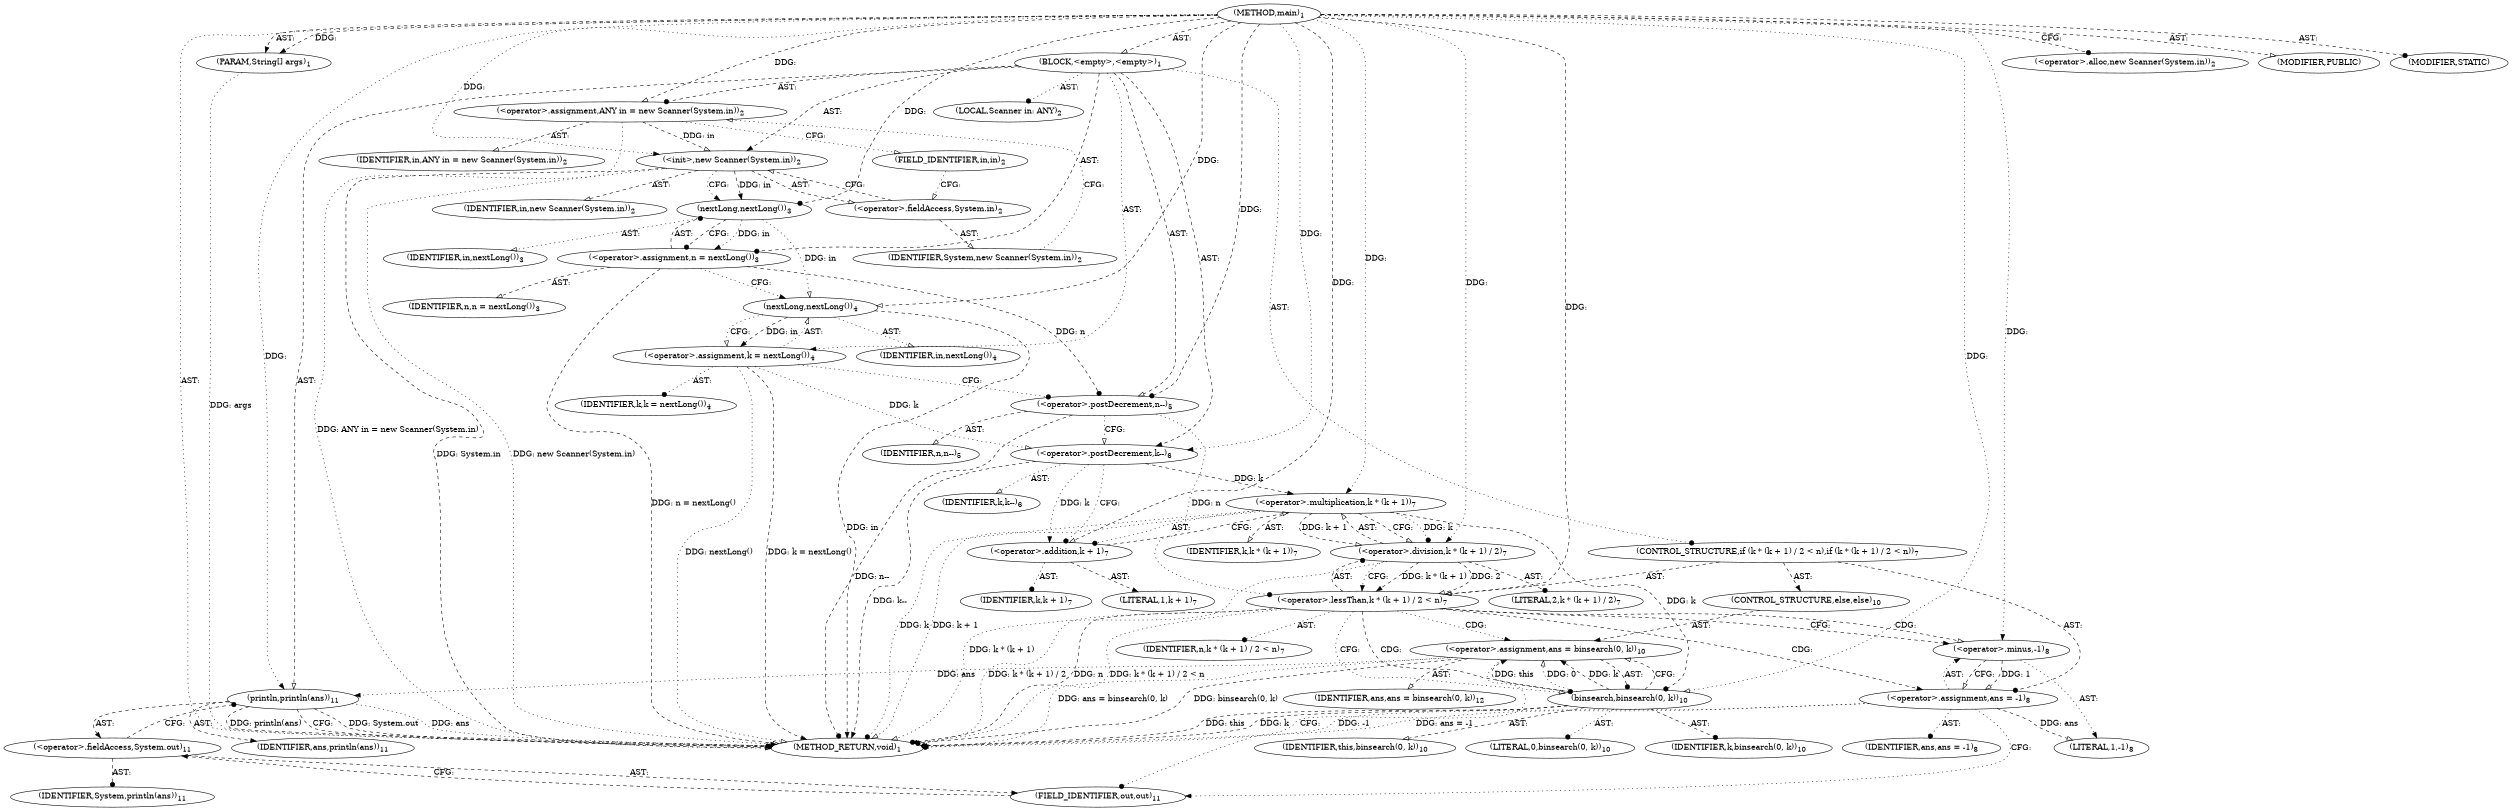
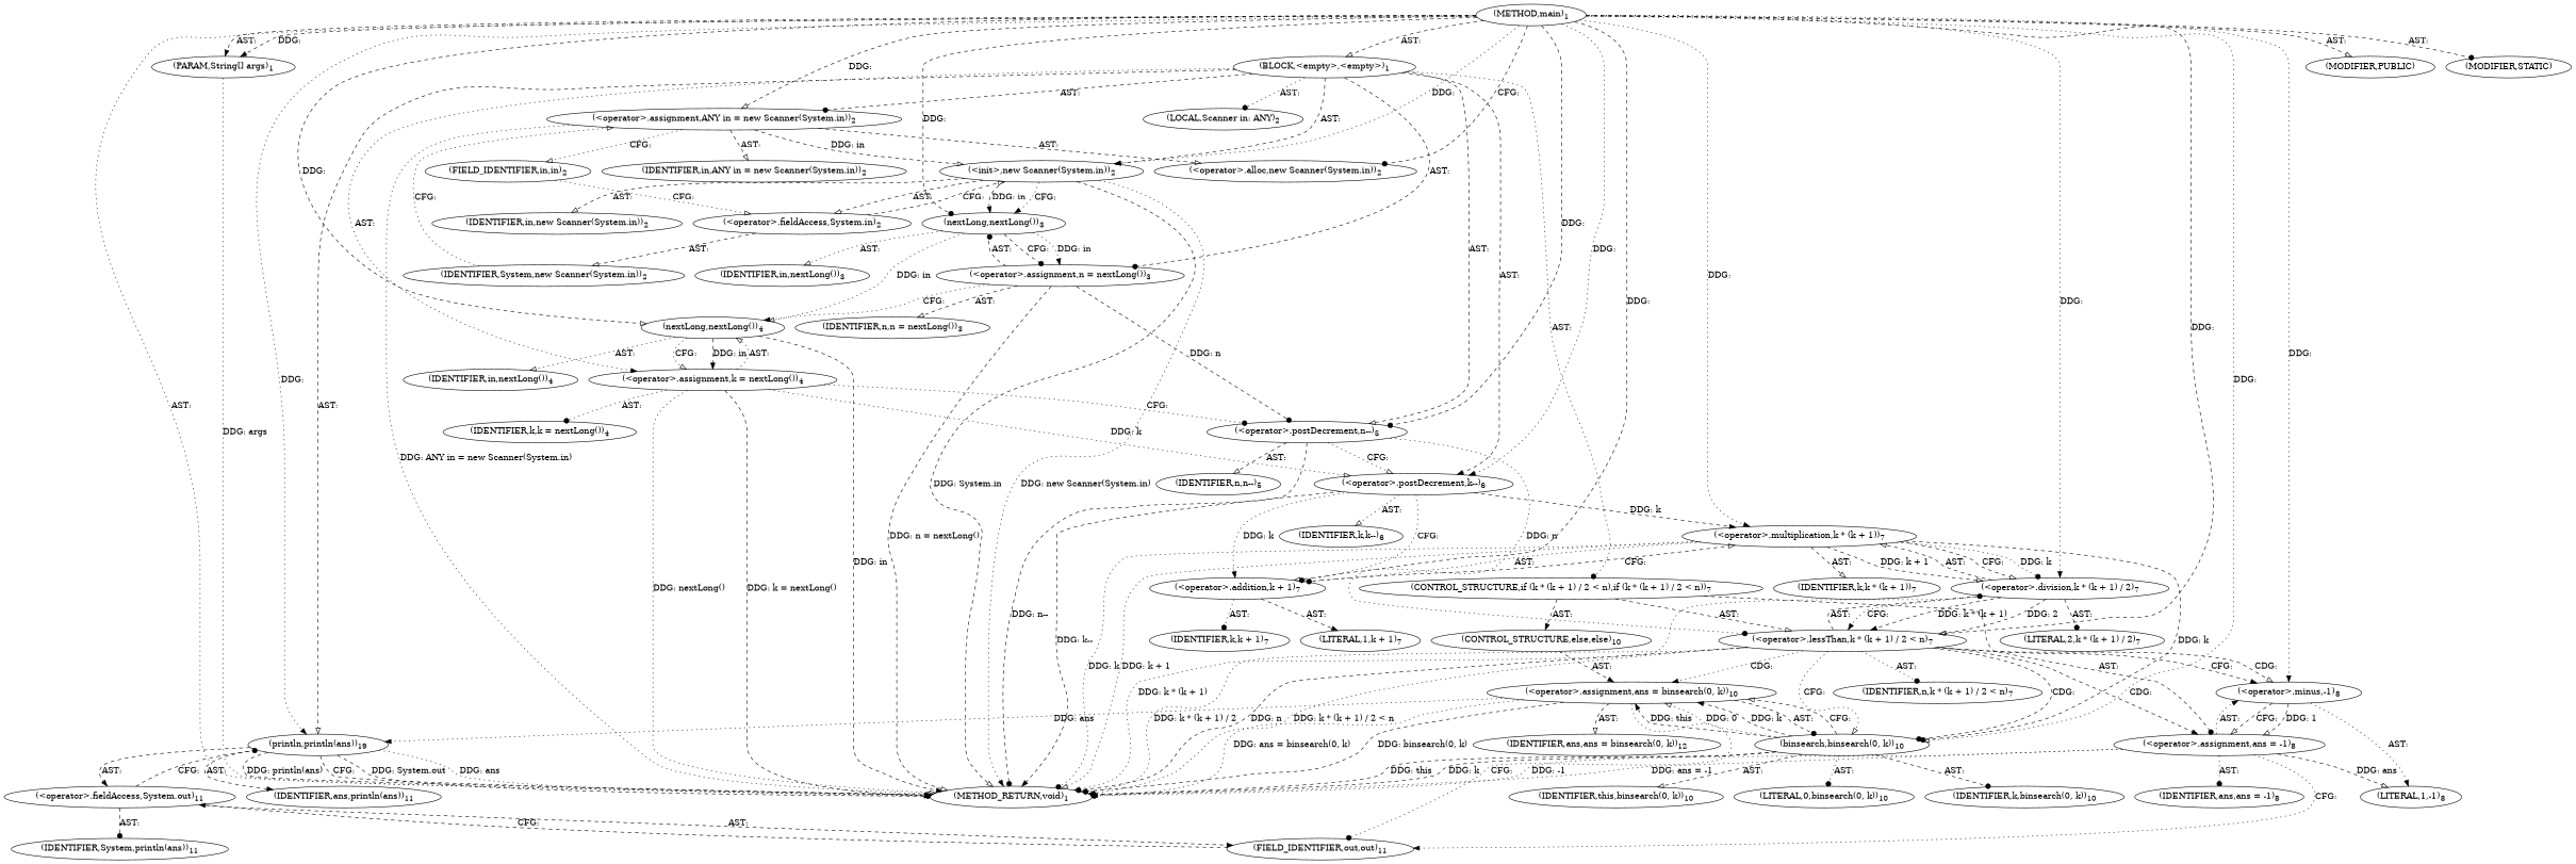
  digraph {
    edge [arrowhead=onormal style=dashed]
    n1 [label=<(METHOD,main)<SUB>1</SUB>>]
    n2 [label=<(PARAM,String[] args)<SUB>1</SUB>>]
    n3 [label=<(BLOCK,&lt;empty&gt;,&lt;empty&gt;)<SUB>1</SUB>>]
    n4 [label=<(&lt;operator&gt;.assignment,ANY in = new Scanner(System.in))<SUB>2</SUB>>]
    n5 [label=<(&lt;operator&gt;.alloc,new Scanner(System.in))<SUB>2</SUB>>]
    n6 [label=<(&lt;init&gt;,new Scanner(System.in))<SUB>2</SUB>>]
    n7 [label=<(nextLong,nextLong())<SUB>3</SUB>>]
    n8 [label=<(nextLong,nextLong())<SUB>4</SUB>>]
    n9 [label=<(&lt;operator&gt;.postDecrement,n--)<SUB>5</SUB>>]
    n10 [label=<(&lt;operator&gt;.postDecrement,k--)<SUB>6</SUB>>]
    n11 [label=<(&lt;operator&gt;.lessThan,k * (k + 1) / 2 &lt; n)<SUB>7</SUB>>]
    n12 [label=<(&lt;operator&gt;.division,k * (k + 1) / 2)<SUB>7</SUB>>]
    n13 [label=<(&lt;operator&gt;.multiplication,k * (k + 1))<SUB>7</SUB>>]
    n14 [label=<(&lt;operator&gt;.addition,k + 1)<SUB>7</SUB>>]
    n15 [label=<(&lt;operator&gt;.minus,-1)<SUB>8</SUB>>]
    n16 [label=<(binsearch,binsearch(0, k))<SUB>10</SUB>>]
-   n17 [label=<(println,println(ans))<SUB>11</SUB>>]
+   n17 [label=<(println,println(ans))<SUB>19</SUB>>]
    n18 [label=<(MODIFIER,PUBLIC)>]
    n19 [label=<(MODIFIER,STATIC)>]
    n20 [label=<(METHOD_RETURN,void)<SUB>1</SUB>>]
    n21 [label=<(LOCAL,Scanner in: ANY)<SUB>2</SUB>>]
    n22 [label=<(&lt;operator&gt;.assignment,n = nextLong())<SUB>3</SUB>>]
    n23 [label=<(&lt;operator&gt;.assignment,k = nextLong())<SUB>4</SUB>>]
    n24 [label=<(CONTROL_STRUCTURE,if (k * (k + 1) / 2 &lt; n),if (k * (k + 1) / 2 &lt; n))<SUB>7</SUB>>]
    n25 [label=<(IDENTIFIER,in,ANY in = new Scanner(System.in))<SUB>2</SUB>>]
    n26 [label=<(FIELD_IDENTIFIER,in,in)<SUB>2</SUB>>]
    n27 [label=<(IDENTIFIER,in,new Scanner(System.in))<SUB>2</SUB>>]
    n28 [label=<(&lt;operator&gt;.fieldAccess,System.in)<SUB>2</SUB>>]
    n29 [label=<(IDENTIFIER,in,nextLong())<SUB>3</SUB>>]
    n30 [label=<(IDENTIFIER,in,nextLong())<SUB>4</SUB>>]
    n31 [label=<(IDENTIFIER,n,n--)<SUB>5</SUB>>]
    n32 [label=<(IDENTIFIER,k,k--)<SUB>6</SUB>>]
    n33 [label=<(&lt;operator&gt;.assignment,ans = -1)<SUB>8</SUB>>]
    n34 [label=<(IDENTIFIER,n,k * (k + 1) / 2 &lt; n)<SUB>7</SUB>>]
    n35 [label=<(&lt;operator&gt;.assignment,ans = binsearch(0, k))<SUB>10</SUB>>]
    n36 [label=<(LITERAL,2,k * (k + 1) / 2)<SUB>7</SUB>>]
    n37 [label=<(IDENTIFIER,k,k * (k + 1))<SUB>7</SUB>>]
    n38 [label=<(IDENTIFIER,k,k + 1)<SUB>7</SUB>>]
    n39 [label=<(LITERAL,1,k + 1)<SUB>7</SUB>>]
    n40 [label=<(LITERAL,1,-1)<SUB>8</SUB>>]
    n41 [label=<(IDENTIFIER,this,binsearch(0, k))<SUB>10</SUB>>]
    n42 [label=<(LITERAL,0,binsearch(0, k))<SUB>10</SUB>>]
    n43 [label=<(IDENTIFIER,k,binsearch(0, k))<SUB>10</SUB>>]
    n44 [label=<(&lt;operator&gt;.fieldAccess,System.out)<SUB>11</SUB>>]
    n45 [label=<(IDENTIFIER,ans,println(ans))<SUB>11</SUB>>]
    n46 [label=<(IDENTIFIER,n,n = nextLong())<SUB>3</SUB>>]
    n47 [label=<(IDENTIFIER,k,k = nextLong())<SUB>4</SUB>>]
    n48 [label=<(CONTROL_STRUCTURE,else,else)<SUB>10</SUB>>]
    n49 [label=<(IDENTIFIER,System,new Scanner(System.in))<SUB>2</SUB>>]
    n50 [label=<(IDENTIFIER,ans,ans = -1)<SUB>8</SUB>>]
    n51 [label=<(FIELD_IDENTIFIER,out,out)<SUB>11</SUB>>]
    n52 [label=<(IDENTIFIER,ans,ans = binsearch(0, k))<SUB>12</SUB>>]
    n53 [label=<(IDENTIFIER,System,println(ans))<SUB>11</SUB>>]
    n1 -> n2 [arrowhead=normal label="AST: "]
    n1 -> n2 [arrowhead=normal label="DDG: "]
    n1 -> n3 [label="AST: "]
    n1 -> n4 [label="DDG: "]
    n1 -> n5 [arrowhead=dot label="CFG: "]
    n1 -> n6 [arrowhead=normal label="DDG: " style=dotted]
    n1 -> n7 [arrowhead=dot label="DDG: "]
    n1 -> n8 [label="DDG: "]
    n1 -> n9 [arrowhead=dot label="DDG: "]
    n1 -> n10 [arrowhead=normal label="DDG: " style=dotted]
    n1 -> n11 [label="DDG: "]
    n1 -> n12 [arrowhead=normal label="DDG: " style=dotted]
    n1 -> n13 [arrowhead=normal label="DDG: " style=dotted]
    n1 -> n14 [label="DDG: "]
    n1 -> n15 [arrowhead=normal label="DDG: " style=dotted]
    n1 -> n16 [label="DDG: " style=dotted]
    n1 -> n17 [arrowhead=normal label="DDG: " style=dotted]
    n1 -> n18 [label="AST: "]
    n1 -> n19 [arrowhead=dot label="AST: "]
    n1 -> n20 [arrowhead=normal label="AST: " style=dotted]
    n2 -> n20 [arrowhead=normal label="DDG: args" style=dotted]
    n3 -> n4 [arrowhead=dot label="AST: "]
    n3 -> n6 [arrowhead=normal label="AST: "]
    n3 -> n9 [label="AST: "]
    n3 -> n10 [arrowhead=normal label="AST: "]
    n3 -> n17 [label="AST: "]
    n3 -> n21 [arrowhead=dot label="AST: " style=dotted]
    n3 -> n22 [arrowhead=dot label="AST: "]
    n3 -> n23 [arrowhead=normal label="AST: " style=dotted]
    n3 -> n24 [arrowhead=dot label="AST: " style=dotted]
+   n4 -> n5 [label="AST: "]
    n4 -> n6 [label="DDG: in"]
    n4 -> n20 [label="DDG: ANY in = new Scanner(System.in)" style=dotted]
    n4 -> n25 [label="AST: "]
    n4 -> n26 [label="CFG: " style=dotted]
    n6 -> n7 [arrowhead=normal label="CFG: " style=dotted]
    n6 -> n7 [arrowhead=normal label="DDG: in"]
    n6 -> n20 [label="DDG: System.in"]
    n6 -> n20 [arrowhead=normal label="DDG: new Scanner(System.in)" style=dotted]
    n6 -> n27 [label="AST: "]
    n6 -> n28 [label="AST: "]
    n7 -> n8 [label="DDG: in" style=dotted]
    n7 -> n22 [arrowhead=dot label="CFG: "]
    n7 -> n22 [arrowhead=normal label="DDG: in" style=dotted]
    n7 -> n29 [label="AST: " style=dotted]
    n8 -> n20 [arrowhead=normal label="DDG: in"]
    n8 -> n23 [label="CFG: " style=dotted]
    n8 -> n23 [arrowhead=normal label="DDG: in"]
    n8 -> n30 [label="AST: " style=dotted]
    n9 -> n10 [label="CFG: " style=dotted]
    n9 -> n11 [arrowhead=dot label="DDG: n" style=dotted]
    n9 -> n20 [arrowhead=dot label="DDG: n--"]
    n9 -> n31 [label="AST: "]
    n10 -> n13 [arrowhead=normal label="DDG: k"]
    n10 -> n14 [arrowhead=dot label="CFG: " style=dotted]
    n10 -> n14 [arrowhead=normal label="DDG: k" style=dotted]
    n10 -> n20 [arrowhead=normal label="DDG: k--"]
    n10 -> n32 [label="AST: " style=dotted]
    n11 -> n12 [arrowhead=dot label="AST: "]
    n11 -> n15 [arrowhead=normal label="CFG: "]
    n11 -> n15 [label="CDG: "]
    n11 -> n16 [label="CFG: " style=dotted]
    n11 -> n16 [arrowhead=dot label="CDG: "]
    n11 -> n20 [arrowhead=dot label="DDG: k * (k + 1) / 2" style=dotted]
    n11 -> n20 [arrowhead=dot label="DDG: n"]
    n11 -> n20 [arrowhead=normal label="DDG: k * (k + 1) / 2 &lt; n" style=dotted]
    n11 -> n33 [arrowhead=normal label="CDG: "]
    n11 -> n34 [arrowhead=dot label="AST: " style=dotted]
    n11 -> n35 [arrowhead=normal label="CDG: " style=dotted]
    n12 -> n11 [arrowhead=normal label="CFG: " style=dotted]
    n12 -> n11 [arrowhead=normal label="DDG: k * (k + 1)"]
    n12 -> n11 [label="DDG: 2"]
    n12 -> n13 [label="AST: "]
    n12 -> n20 [label="DDG: k * (k + 1)" style=dotted]
    n12 -> n36 [arrowhead=dot label="AST: "]
    n13 -> n12 [label="CFG: "]
    n13 -> n12 [arrowhead=dot label="DDG: k" style=dotted]
    n13 -> n12 [label="DDG: k + 1"]
    n13 -> n14 [arrowhead=dot label="AST: " style=dotted]
    n13 -> n16 [arrowhead=dot label="DDG: k"]
    n13 -> n20 [arrowhead=dot label="DDG: k" style=dotted]
    n13 -> n20 [label="DDG: k + 1" style=dotted]
    n13 -> n37 [label="AST: "]
    n14 -> n13 [label="CFG: "]
    n14 -> n38 [arrowhead=dot label="AST: " style=dotted]
    n14 -> n39 [arrowhead=normal label="AST: "]
    n15 -> n33 [label="CFG: "]
    n15 -> n33 [label="DDG: 1"]
    n15 -> n40 [arrowhead=normal label="AST: " style=dotted]
    n16 -> n20 [arrowhead=dot label="DDG: k"]
    n16 -> n20 [arrowhead=normal label="DDG: this"]
    n16 -> n35 [label="CFG: "]
    n16 -> n35 [arrowhead=normal label="DDG: this"]
    n16 -> n35 [label="DDG: 0" style=dotted]
    n16 -> n35 [arrowhead=normal label="DDG: k"]
    n16 -> n41 [label="AST: "]
    n16 -> n42 [arrowhead=dot label="AST: " style=dotted]
    n16 -> n43 [arrowhead=dot label="AST: "]
    n17 -> n20 [arrowhead=normal label="CFG: "]
    n17 -> n20 [arrowhead=dot label="DDG: System.out"]
    n17 -> n20 [label="DDG: ans" style=dotted]
    n17 -> n20 [label="DDG: println(ans)"]
    n17 -> n44 [arrowhead=normal label="AST: "]
    n17 -> n45 [arrowhead=normal label="AST: "]
    n22 -> n7 [arrowhead=dot label="AST: "]
    n22 -> n8 [arrowhead=normal label="CFG: " style=dotted]
    n22 -> n9 [arrowhead=dot label="DDG: n"]
    n22 -> n20 [label="DDG: n = nextLong()"]
    n22 -> n46 [label="AST: "]
    n23 -> n8 [label="AST: " style=dotted]
    n23 -> n9 [arrowhead=dot label="CFG: " style=dotted]
    n23 -> n10 [label="DDG: k" style=dotted]
    n23 -> n20 [label="DDG: nextLong()" style=dotted]
    n23 -> n20 [arrowhead=normal label="DDG: k = nextLong()"]
    n23 -> n47 [arrowhead=dot label="AST: " style=dotted]
    n24 -> n11 [label="AST: "]
    n24 -> n33 [arrowhead=dot label="AST: "]
    n24 -> n48 [arrowhead=normal label="AST: "]
    n26 -> n28 [label="CFG: " style=dotted]
    n28 -> n6 [label="CFG: "]
    n28 -> n49 [label="AST: "]
    n33 -> n15 [arrowhead=normal label="AST: " style=dotted]
    n33 -> n20 [arrowhead=normal label="DDG: -1" style=dotted]
    n33 -> n20 [arrowhead=dot label="DDG: ans = -1" style=dotted]
    n33 -> n40 [label="DDG: ans"]
    n33 -> n50 [arrowhead=dot label="AST: " style=dotted]
    n33 -> n51 [arrowhead=normal label="CFG: " style=dotted]
    n35 -> n16 [arrowhead=dot label="AST: "]
    n35 -> n17 [arrowhead=normal label="DDG: ans" style=dotted]
    n35 -> n20 [label="DDG: binsearch(0, k)"]
    n35 -> n20 [arrowhead=dot label="DDG: ans = binsearch(0, k)" style=dotted]
    n35 -> n51 [arrowhead=dot label="CFG: " style=dotted]
    n35 -> n52 [label="AST: "]
    n44 -> n17 [arrowhead=dot label="CFG: "]
    n44 -> n51 [arrowhead=normal label="AST: "]
    n44 -> n53 [arrowhead=dot label="AST: "]
    n48 -> n35 [arrowhead=normal label="AST: "]
    n49 -> n4 [label="CFG: " style=dotted]
    n51 -> n44 [arrowhead=normal label="CFG: "]
  }
